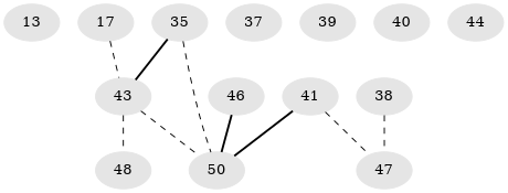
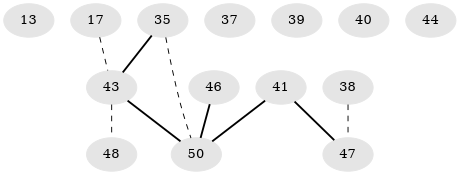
  graph {
    node [color=gray90 style=filled]
    edge [style=dashed]
    13 [super="+10+11+12"]
    43 [super="+25+26"]
    17
    35 [super="+7+8+33+19+34"]
    50 [super="+45+49+31"]
    48 [super="+16"]
    47 [super="+27+36"]
    37
    38 [super="+21+22+28"]
    39 [super="+30"]
    40
    41 [super="+32"]
    44
    46 [super="+42"]
-   43 -- 50 [weight=3]
+   43 -- 50 [style=bold weight=3]
    43 -- 48
    17 -- 43 [weight=2]
    35 -- 43 [style=bold weight=2]
    35 -- 50
    38 -- 47 [weight=2]
    41 -- 50 [style=bold weight=3]
-   41 -- 47
+   41 -- 47 [style=bold]
    46 -- 50 [style=bold]
  }
